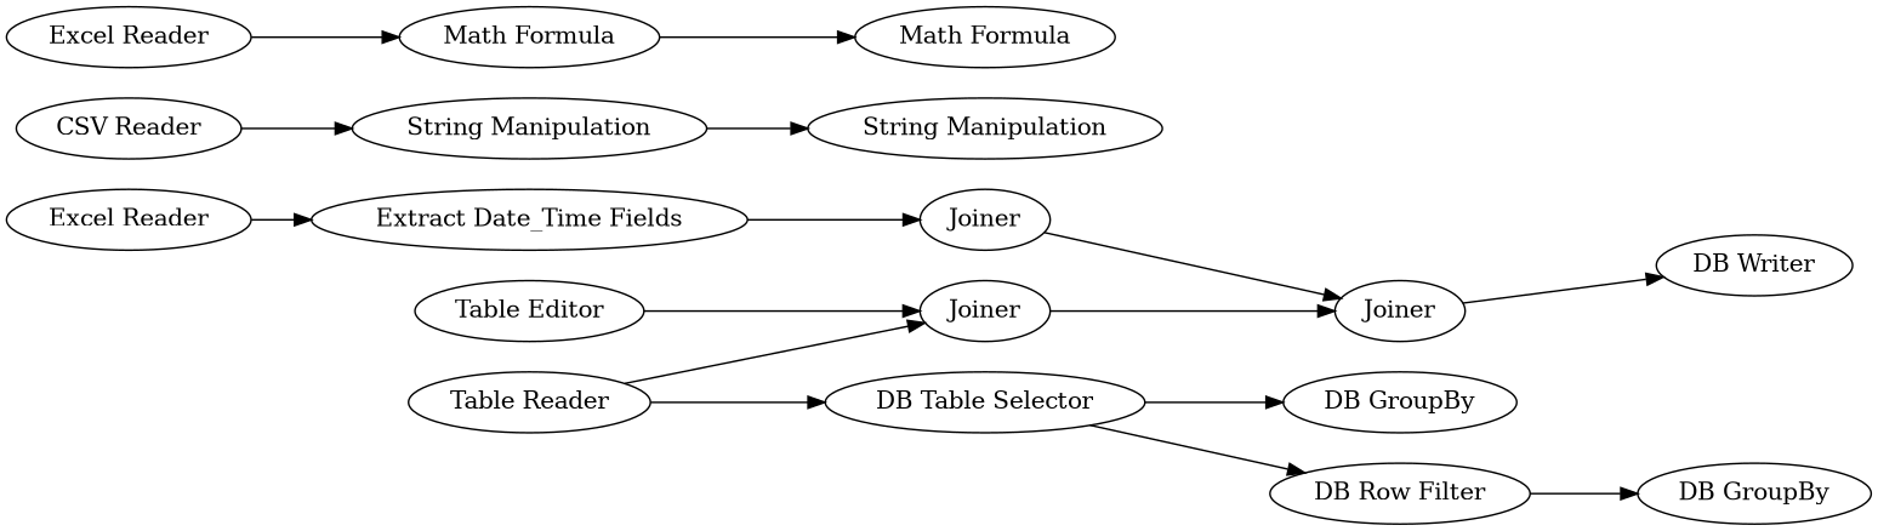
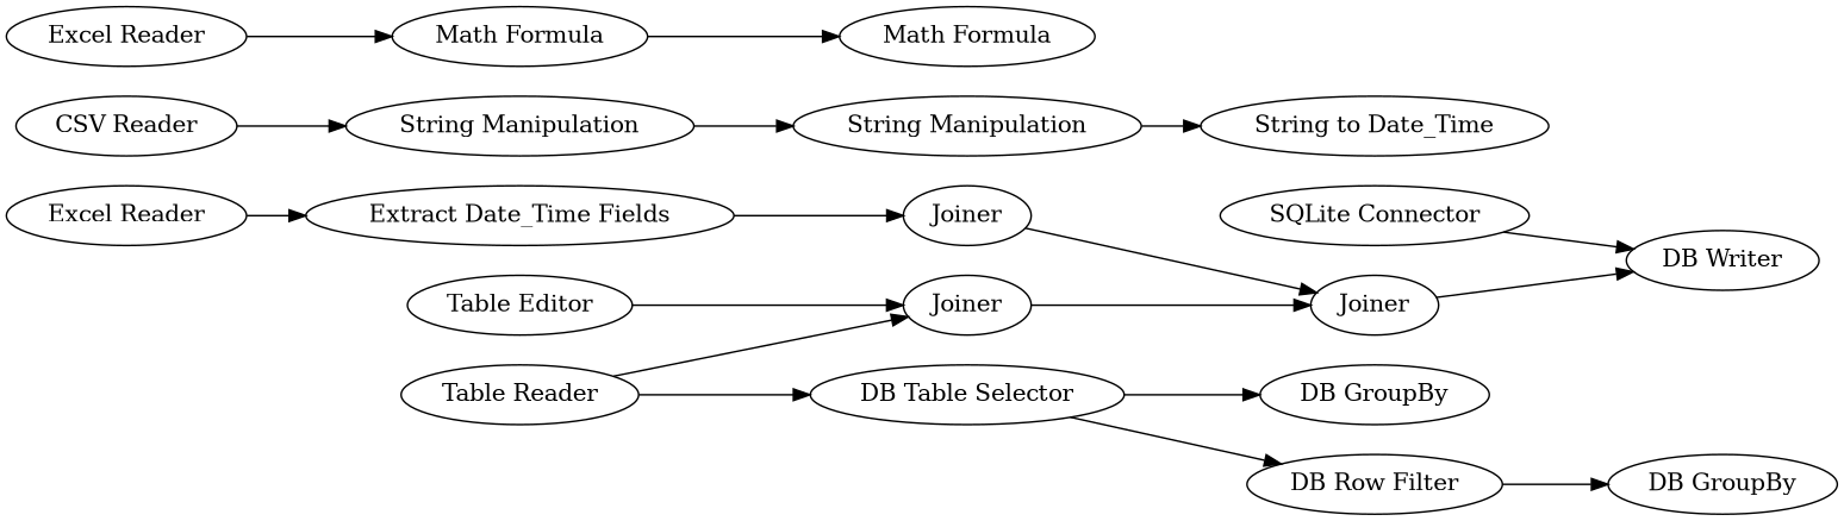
  digraph {
    rankdir=LR
+   n1 [label="SQLite Connector"]
    n2 [label="DB Writer"]
    n3 [label="DB Table Selector"]
    n4 [label="DB GroupBy"]
    n5 [label="DB Row Filter"]
    n6 [label="String Manipulation"]
    n7 [label="String Manipulation"]
+   n8 [label="String to Date_Time"]
    n9 [label="Math Formula"]
    n10 [label=Joiner]
    n11 [label=Joiner]
    n12 [label="Math Formula"]
    n13 [label="Table Editor"]
    n14 [label=Joiner]
    n15 [label="DB GroupBy"]
    n16 [label="Table Reader"]
    n17 [label="CSV Reader"]
    n18 [label="Excel Reader"]
    n19 [label="Excel Reader"]
    n20 [label="Extract Date_Time Fields"]
+   n1 -> n2
    n3 -> n4
    n3 -> n5
    n5 -> n15
    n6 -> n7
+   n7 -> n8
    n10 -> n11
    n11 -> n2
    n12 -> n9
    n13 -> n14
    n14 -> n11
    n16 -> n3
    n16 -> n14
    n17 -> n6
    n18 -> n12
    n19 -> n20
    n20 -> n10
  }
